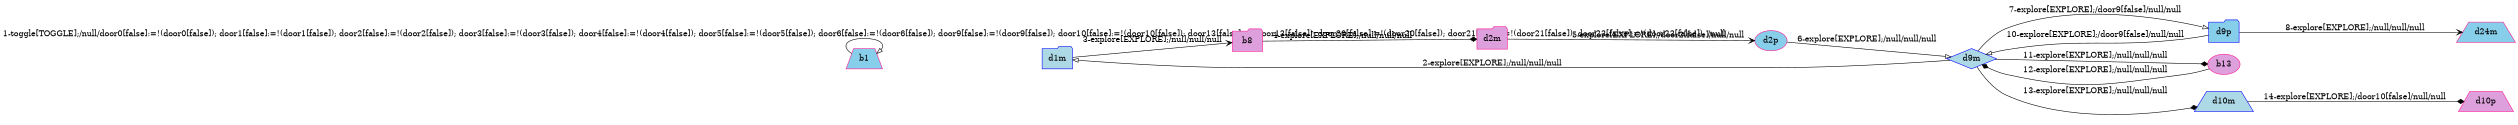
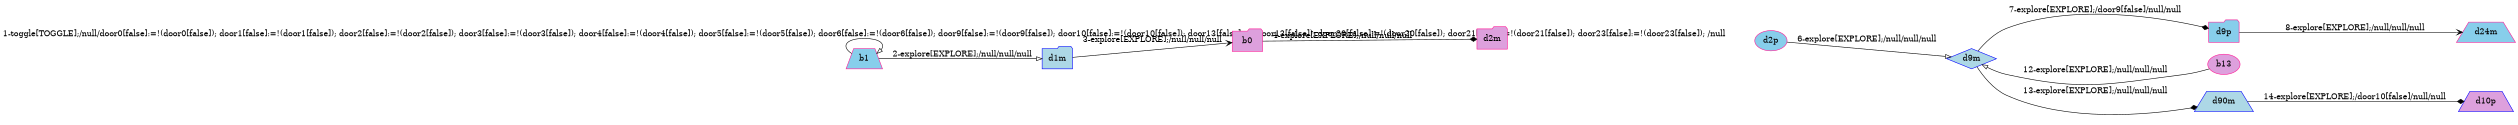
  digraph {
    rankdir=LR
    node [color=deeppink fillcolor=skyblue shape=trapezium style=filled]
    edge [arrowhead=onormal]
    b1
    d1m [color=blue fillcolor=lightblue shape=folder]
-   b0 [fillcolor=plum shape=folder label=b8]
+   b0 [fillcolor=plum shape=folder]
    d2m [fillcolor=plum shape=folder]
    d2p [shape=ellipse]
    d9m [color=blue fillcolor=lightblue shape=diamond]
-   d9p [color=blue shape=folder]
+   d9p [shape=folder]
    b13 [fillcolor=plum shape=ellipse]
-   d10m [color=blue fillcolor=lightblue]
+   d10m [color=blue fillcolor=lightblue label=d90m]
    d24m
-   d10p [fillcolor=plum]
+   d10p [color=blue fillcolor=plum]
    b1 -> b1 [label="1-toggle[TOGGLE];/null/door0[false]:=!(door0[false]); door1[false]:=!(door1[false]); door2[false]:=!(door2[false]); door3[false]:=!(door3[false]); door4[false]:=!(door4[false]); door5[false]:=!(door5[false]); door6[false]:=!(door6[false]); door9[false]:=!(door9[false]); door10[false]:=!(door10[false]); door13[false]:=!(door13[false]); door20[false]:=!(door20[false]); door21[false]:=!(door21[false]); door23[false]:=!(door23[false]); /null"]
-   d9m -> d1m [label="2-explore[EXPLORE];/null/null/null"]
+   b1 -> d1m [label="2-explore[EXPLORE];/null/null/null"]
    d1m -> b0 [arrowhead=vee label="3-explore[EXPLORE];/null/null/null"]
    b0 -> d2m [arrowhead=diamond label="4-explore[EXPLORE];/null/null/null"]
-   d2m -> d2p [arrowhead=vee label="5-explore[EXPLORE];/door2[false]/null/null"]
    d2p -> d9m [label="6-explore[EXPLORE];/null/null/null"]
-   d9m -> d9p [label="7-explore[EXPLORE];/door9[false]/null/null"]
-   d9m -> b13 [arrowhead=diamond label="11-explore[EXPLORE];/null/null/null"]
+   d9m -> d9p [arrowhead=diamond label="7-explore[EXPLORE];/door9[false]/null/null"]
    d9m -> d10m [arrowhead=diamond label="13-explore[EXPLORE];/null/null/null"]
-   d9p -> d9m [label="10-explore[EXPLORE];/door9[false]/null/null"]
    d9p -> d24m [arrowhead=vee label="8-explore[EXPLORE];/null/null/null"]
-   b13 -> d9m [arrowhead=diamond label="12-explore[EXPLORE];/null/null/null"]
+   b13 -> d9m [label="12-explore[EXPLORE];/null/null/null"]
    d10m -> d10p [arrowhead=diamond label="14-explore[EXPLORE];/door10[false]/null/null"]
  }
